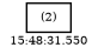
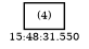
  digraph {
    label="15:48:31.550"
-   n1 [color=black fontcolor=black label="(2)" shape=rectangle style=bold]
+   n1 [color=black fontcolor=black label="(4)" shape=rectangle style=bold]
  }
